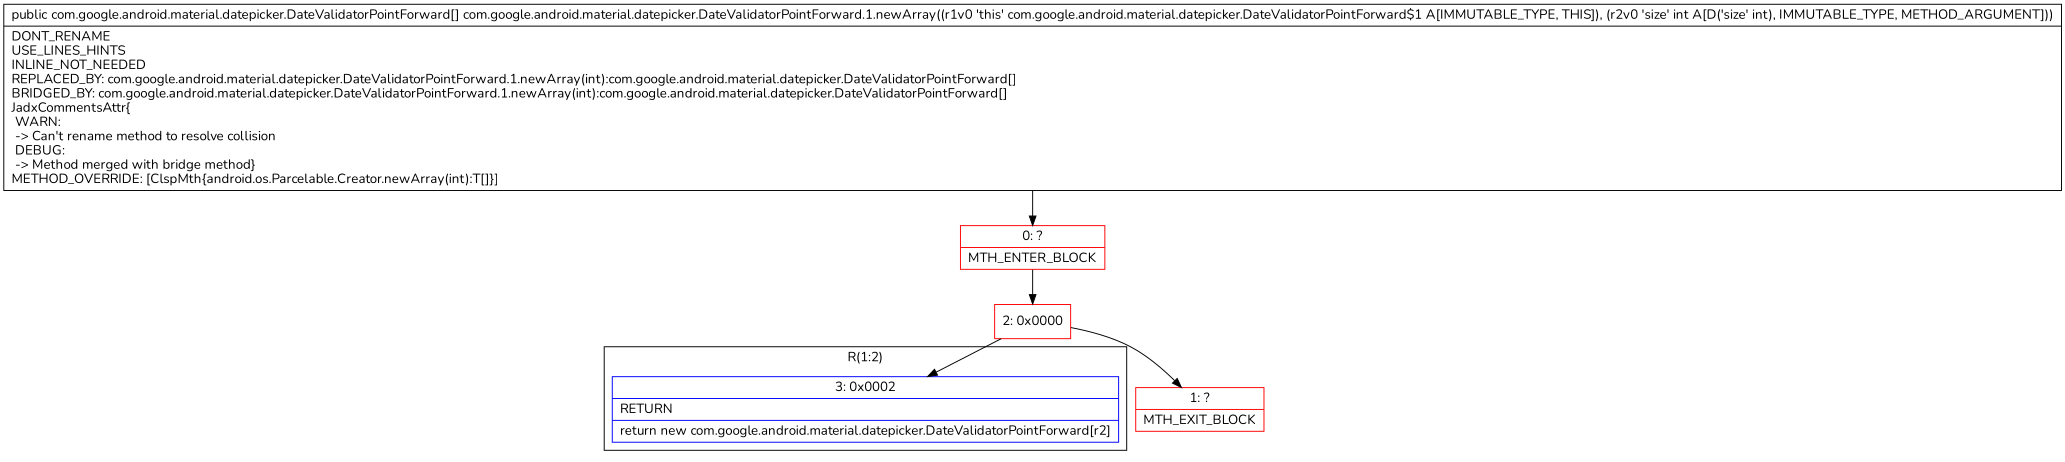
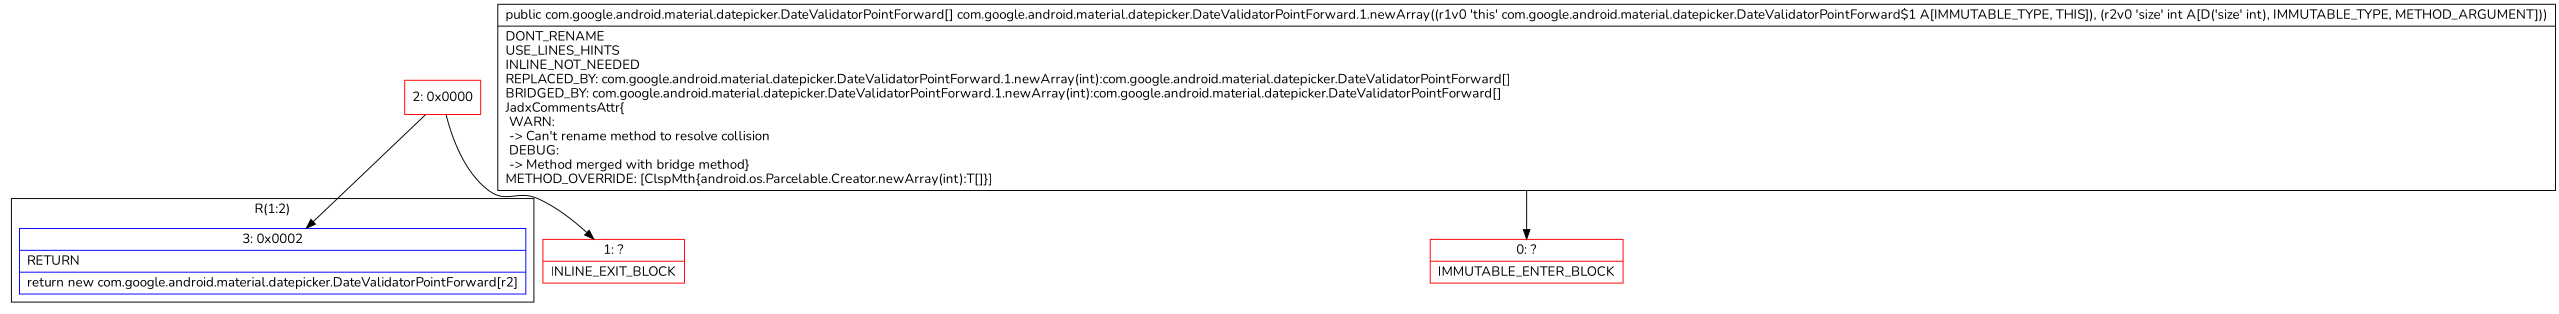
  digraph {
    fontname=Nunito
    node [color=red fontname=Nunito shape=record]
    edge [fontname=Nunito]
    n1 [color=blue label="{3\:\ 0x0002|RETURN\l|return new com.google.android.material.datepicker.DateValidatorPointForward[r2]\l}"]
-   n2 [label="{1\:\ ?|MTH_EXIT_BLOCK\l}"]
-   n3 [label="{0\:\ ?|MTH_ENTER_BLOCK\l}"]
+   n2 [label="{1\:\ ?|INLINE_EXIT_BLOCK\l}"]
+   n3 [label="{0\:\ ?|IMMUTABLE_ENTER_BLOCK\l}"]
    n4 [label="{2\:\ 0x0000}"]
    n5 [label="{public com.google.android.material.datepicker.DateValidatorPointForward[] com.google.android.material.datepicker.DateValidatorPointForward.1.newArray((r1v0 'this' com.google.android.material.datepicker.DateValidatorPointForward$1 A[IMMUTABLE_TYPE, THIS]), (r2v0 'size' int A[D('size' int), IMMUTABLE_TYPE, METHOD_ARGUMENT]))  | DONT_RENAME\lUSE_LINES_HINTS\lINLINE_NOT_NEEDED\lREPLACED_BY: com.google.android.material.datepicker.DateValidatorPointForward.1.newArray(int):com.google.android.material.datepicker.DateValidatorPointForward[]\lBRIDGED_BY: com.google.android.material.datepicker.DateValidatorPointForward.1.newArray(int):com.google.android.material.datepicker.DateValidatorPointForward[]\lJadxCommentsAttr\{\l WARN: \l \-\> Can't rename method to resolve collision\l DEBUG: \l \-\> Method merged with bridge method\}\lMETHOD_OVERRIDE: [ClspMth\{android.os.Parcelable.Creator.newArray(int):T[]\}]\l}" color=""]
    subgraph cluster_1 {
      label="R(1:2)"
      n1
    }
-   n3 -> n4
    n4 -> n1
    n4 -> n2
    n5 -> n3
  }
